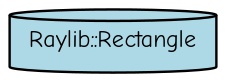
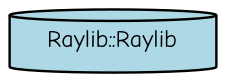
  digraph {
    rankdir=TB
    fontname="Comic Neue"
-   n1 [color=black fillcolor=lightblue fontname="Comic Neue" fontsize=10 height=0.2 label="Raylib::Rectangle" shape=cylinder style=filled width=0.4]
+   n1 [color=black fillcolor=lightblue fontname="Comic Neue" fontsize=10 height=0.2 label="Raylib::Raylib" shape=cylinder style=filled width=0.4]
  }
